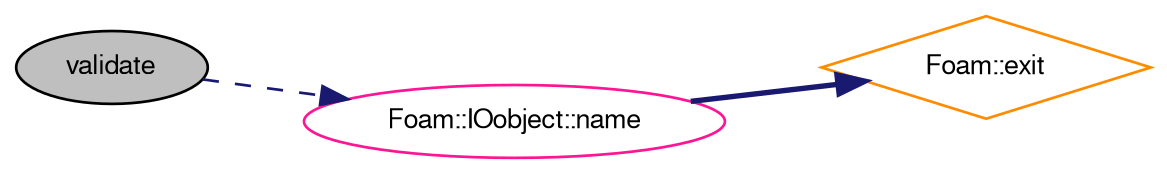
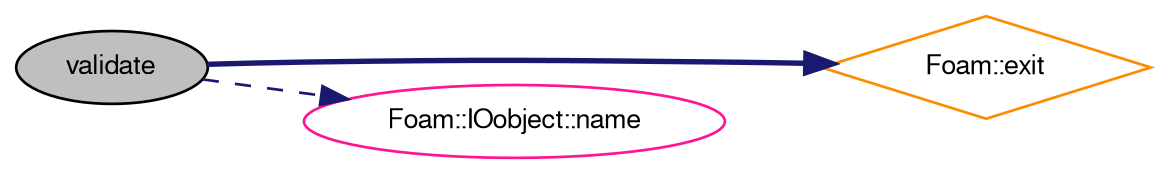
  digraph {
    rankdir=LR
    node [fontname=FreeSans fontsize=10 shape=ellipse]
    edge [color=midnightblue fontname=FreeSans fontsize=10 labelfontname=FreeSans labelfontsize=10]
    n1 [color=black fillcolor=grey75 fontcolor=black height=0.2 label=validate style=filled width=0.4]
    n2 [color=darkorange height=0.2 label="Foam::exit" shape=diamond width=0.4]
    n3 [color=deeppink height=0.2 label="Foam::IOobject::name" width=0.4]
-   n3 -> n2 [style=bold]
+   n1 -> n2 [style=bold]
    n1 -> n3 [style=dashed]
  }
